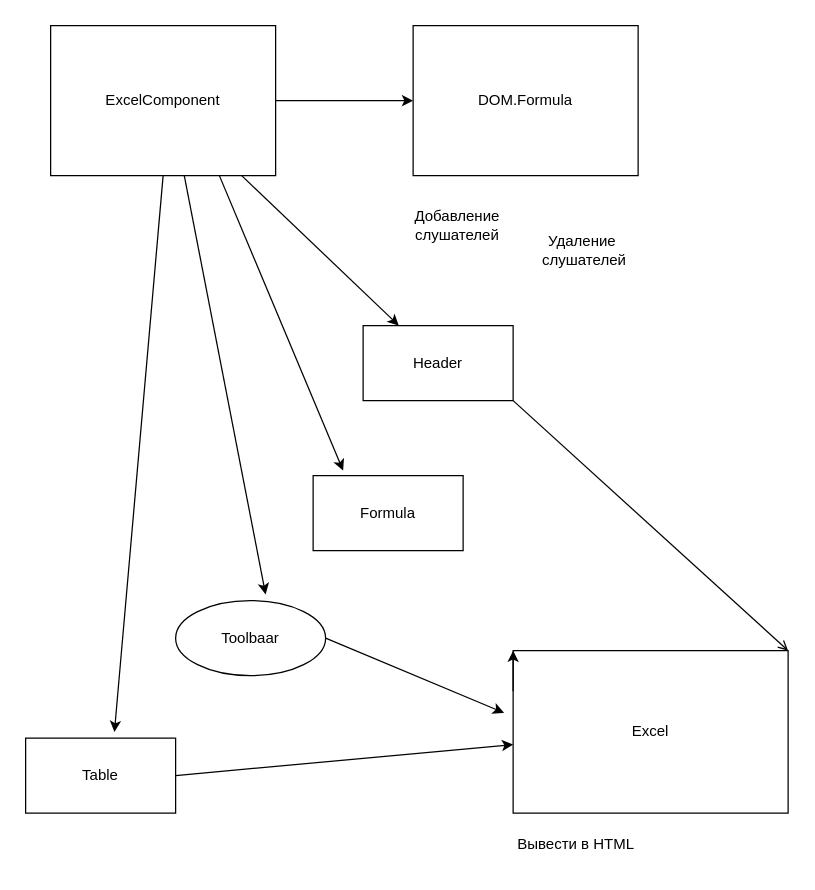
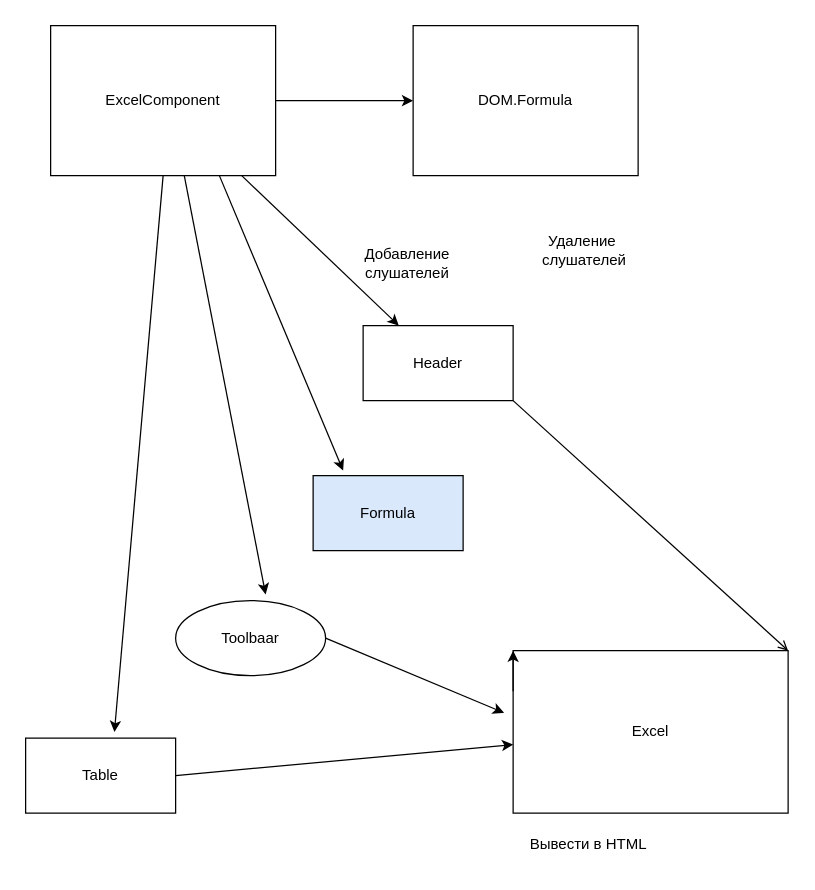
  <mxCell id="0" />
  <mxCell id="1" parent="0" />
  <mxCell id="2" value="Table" style="rounded=0;whiteSpace=wrap;html=1;" parent="1" vertex="1"><mxGeometry y="590" width="120" height="60" as="geometry" x="20" /></mxCell>
  <mxCell id="3" value="Header" style="rounded=0;whiteSpace=wrap;html=1;" parent="1" vertex="1"><mxGeometry x="290" y="260" width="120" height="60" as="geometry" /></mxCell>
  <mxCell id="4" value="Toolbaar" style="ellipse;whiteSpace=wrap;html=1;" parent="1" vertex="1"><mxGeometry x="140" y="480" width="120" height="60" as="geometry" /></mxCell>
- <mxCell id="5" value="Formula" style="rounded=0;whiteSpace=wrap;html=1;" parent="1" vertex="1"><mxGeometry x="250" y="380" width="120" height="60" as="geometry" /></mxCell>
+ <mxCell id="5" value="Formula" style="rounded=0;whiteSpace=wrap;html=1;fillColor=#dae8fc;" parent="1" vertex="1"><mxGeometry x="250" y="380" width="120" height="60" as="geometry" /></mxCell>
  <mxCell id="6" value="&lt;div&gt;DOM.Formula&lt;/div&gt;" style="rounded=0;whiteSpace=wrap;html=1;" parent="1" vertex="1"><mxGeometry x="330" y="20" width="180" height="120" as="geometry" /></mxCell>
  <mxCell id="7" value="" style="edgeStyle=orthogonalEdgeStyle;rounded=0;orthogonalLoop=1;jettySize=auto;html=1;" parent="1" source="8" target="6" edge="1"><mxGeometry relative="1" as="geometry" /></mxCell>
  <mxCell id="8" value="ExcelComponent" style="rounded=0;whiteSpace=wrap;html=1;" parent="1" vertex="1"><mxGeometry x="40" y="20" width="180" height="120" as="geometry" /></mxCell>
- <mxCell id="9" value="&lt;div&gt;Добавление&lt;/div&gt;&lt;div&gt;слушателей&lt;/div&gt;" style="text;html=1;align=center;verticalAlign=middle;resizable=0;points=[];autosize=1;strokeColor=none;fillColor=none;" parent="1" vertex="1"><mxGeometry x="320" y="160" width="90" height="40" as="geometry" /></mxCell>
+ <mxCell id="9" value="&lt;div&gt;Добавление&lt;/div&gt;&lt;div&gt;слушателей&lt;/div&gt;" style="text;html=1;align=center;verticalAlign=middle;resizable=0;points=[];autosize=1;strokeColor=none;fillColor=none;" parent="1" vertex="1"><mxGeometry x="280" y="190" width="90" height="40" as="geometry" /></mxCell>
  <mxCell id="10" value="&lt;div&gt;Удаление&lt;/div&gt;&lt;div&gt;&amp;nbsp;слушателей&lt;/div&gt;" style="text;html=1;align=center;verticalAlign=middle;resizable=0;points=[];autosize=1;strokeColor=none;fillColor=none;" parent="1" vertex="1"><mxGeometry x="420" y="180" width="90" height="40" as="geometry" /></mxCell>
  <mxCell id="11" value="" style="endArrow=classic;html=1;rounded=0;exitX=0.5;exitY=1;exitDx=0;exitDy=0;entryX=0.592;entryY=-0.083;entryDx=0;entryDy=0;entryPerimeter=0;" parent="1" source="8" target="2" edge="1"><mxGeometry width="50" height="50" relative="1" as="geometry"><mxPoint x="160" y="260" as="sourcePoint" /><mxPoint x="210" y="210" as="targetPoint" /></mxGeometry></mxCell>
  <mxCell id="12" value="" style="endArrow=classic;html=1;rounded=0;exitX=0.594;exitY=1;exitDx=0;exitDy=0;entryX=0.6;entryY=-0.083;entryDx=0;entryDy=0;entryPerimeter=0;exitPerimeter=0;" parent="1" source="8" target="4" edge="1"><mxGeometry width="50" height="50" relative="1" as="geometry"><mxPoint x="140" y="150" as="sourcePoint" /><mxPoint x="141" y="645" as="targetPoint" /></mxGeometry></mxCell>
  <mxCell id="13" value="" style="endArrow=classic;html=1;rounded=0;entryX=0.2;entryY=-0.067;entryDx=0;entryDy=0;exitX=0.75;exitY=1;exitDx=0;exitDy=0;entryPerimeter=0;" parent="1" source="8" target="5" edge="1"><mxGeometry width="50" height="50" relative="1" as="geometry"><mxPoint x="150" y="160" as="sourcePoint" /><mxPoint x="151" y="655" as="targetPoint" /></mxGeometry></mxCell>
  <mxCell id="14" value="" style="endArrow=classic;html=1;rounded=0;" parent="1" source="8" target="3" edge="1"><mxGeometry width="50" height="50" relative="1" as="geometry"><mxPoint x="160" y="170" as="sourcePoint" /><mxPoint x="161" y="665" as="targetPoint" /></mxGeometry></mxCell>
  <mxCell id="15" value="Excel" style="whiteSpace=wrap;html=1;" parent="1" vertex="1"><mxGeometry x="410" y="520" width="220" height="130" as="geometry" /></mxCell>
  <mxCell id="16" value="" style="endArrow=open;html=1;rounded=0;exitX=1;exitY=1;exitDx=0;exitDy=0;entryX=1;entryY=0;entryDx=0;entryDy=0;" parent="1" source="3" target="15" edge="1"><mxGeometry width="50" height="50" relative="1" as="geometry"><mxPoint x="420" y="430" as="sourcePoint" /><mxPoint x="470" y="380" as="targetPoint" /></mxGeometry></mxCell>
  <mxCell id="17" value="" style="endArrow=classic;html=1;rounded=0;exitX=1;exitY=0.5;exitDx=0;exitDy=0;entryX=-0.033;entryY=0.383;entryDx=0;entryDy=0;entryPerimeter=0;" parent="1" source="4" target="15" edge="1"><mxGeometry width="50" height="50" relative="1" as="geometry"><mxPoint x="430" y="340" as="sourcePoint" /><mxPoint x="550" y="540" as="targetPoint" /></mxGeometry></mxCell>
  <mxCell id="18" value="" style="endArrow=classic;html=1;rounded=0;exitX=1;exitY=0.5;exitDx=0;exitDy=0;" parent="1" source="2" target="15" edge="1"><mxGeometry width="50" height="50" relative="1" as="geometry"><mxPoint x="440" y="350" as="sourcePoint" /><mxPoint x="560" y="550" as="targetPoint" /></mxGeometry></mxCell>
  <mxCell id="19" style="edgeStyle=orthogonalEdgeStyle;rounded=0;orthogonalLoop=1;jettySize=auto;html=1;exitX=0;exitY=0.25;exitDx=0;exitDy=0;entryX=0;entryY=0;entryDx=0;entryDy=0;" parent="1" source="15" target="15" edge="1"><mxGeometry relative="1" as="geometry" /></mxCell>
- <mxCell id="20" value="Вывести в HTML" style="text;html=1;align=center;verticalAlign=middle;resizable=0;points=[];autosize=1;strokeColor=none;fillColor=none;" parent="1" vertex="1"><mxGeometry x="400" y="660" width="120" height="30" as="geometry" /></mxCell>
+ <mxCell id="20" value="Вывести в HTML" style="text;html=1;align=center;verticalAlign=middle;resizable=0;points=[];autosize=1;strokeColor=none;fillColor=none;" parent="1" vertex="1"><mxGeometry x="410" y="660" width="120" height="30" as="geometry" /></mxCell>
